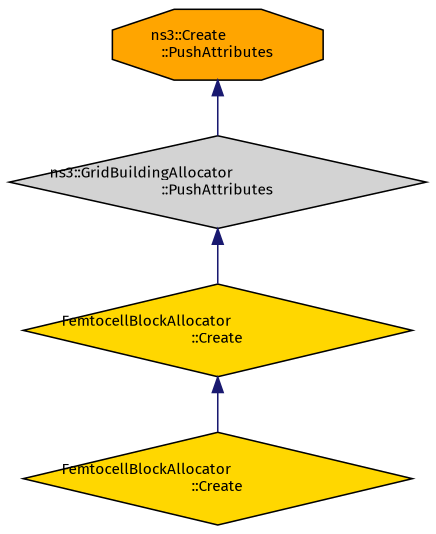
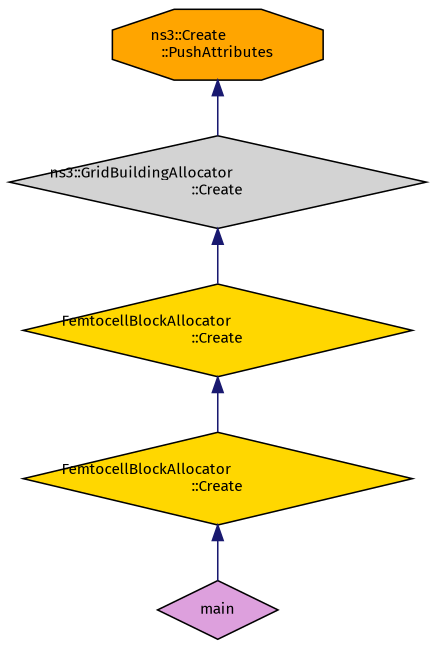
  digraph {
    fontname="Fira Sans"
    rankdir=TB
    node [color=black fillcolor=gold fontname="Fira Sans" fontsize=10 shape=diamond style=filled]
    edge [color=midnightblue dir=back fontname="Fira Sans" fontsize=10 labelfontname=Helvetica labelfontsize=10 style=solid]
    n1 [fillcolor=orange fontcolor=black height=0.2 label="ns3::Create\l::PushAttributes" shape=octagon width=0.4]
-   n2 [fillcolor=lightgrey height=0.2 label="ns3::GridBuildingAllocator\l::PushAttributes" width=0.4]
+   n2 [fillcolor=lightgrey height=0.2 label="ns3::GridBuildingAllocator\l::Create" width=0.4]
    n3 [height=0.2 label="FemtocellBlockAllocator\l::Create" width=0.4]
    n4 [height=0.2 label="FemtocellBlockAllocator\l::Create" width=0.4]
+   n5 [fillcolor=plum height=0.2 label=main width=0.4]
    n1 -> n2
    n2 -> n3
    n3 -> n4
+   n4 -> n5
  }
